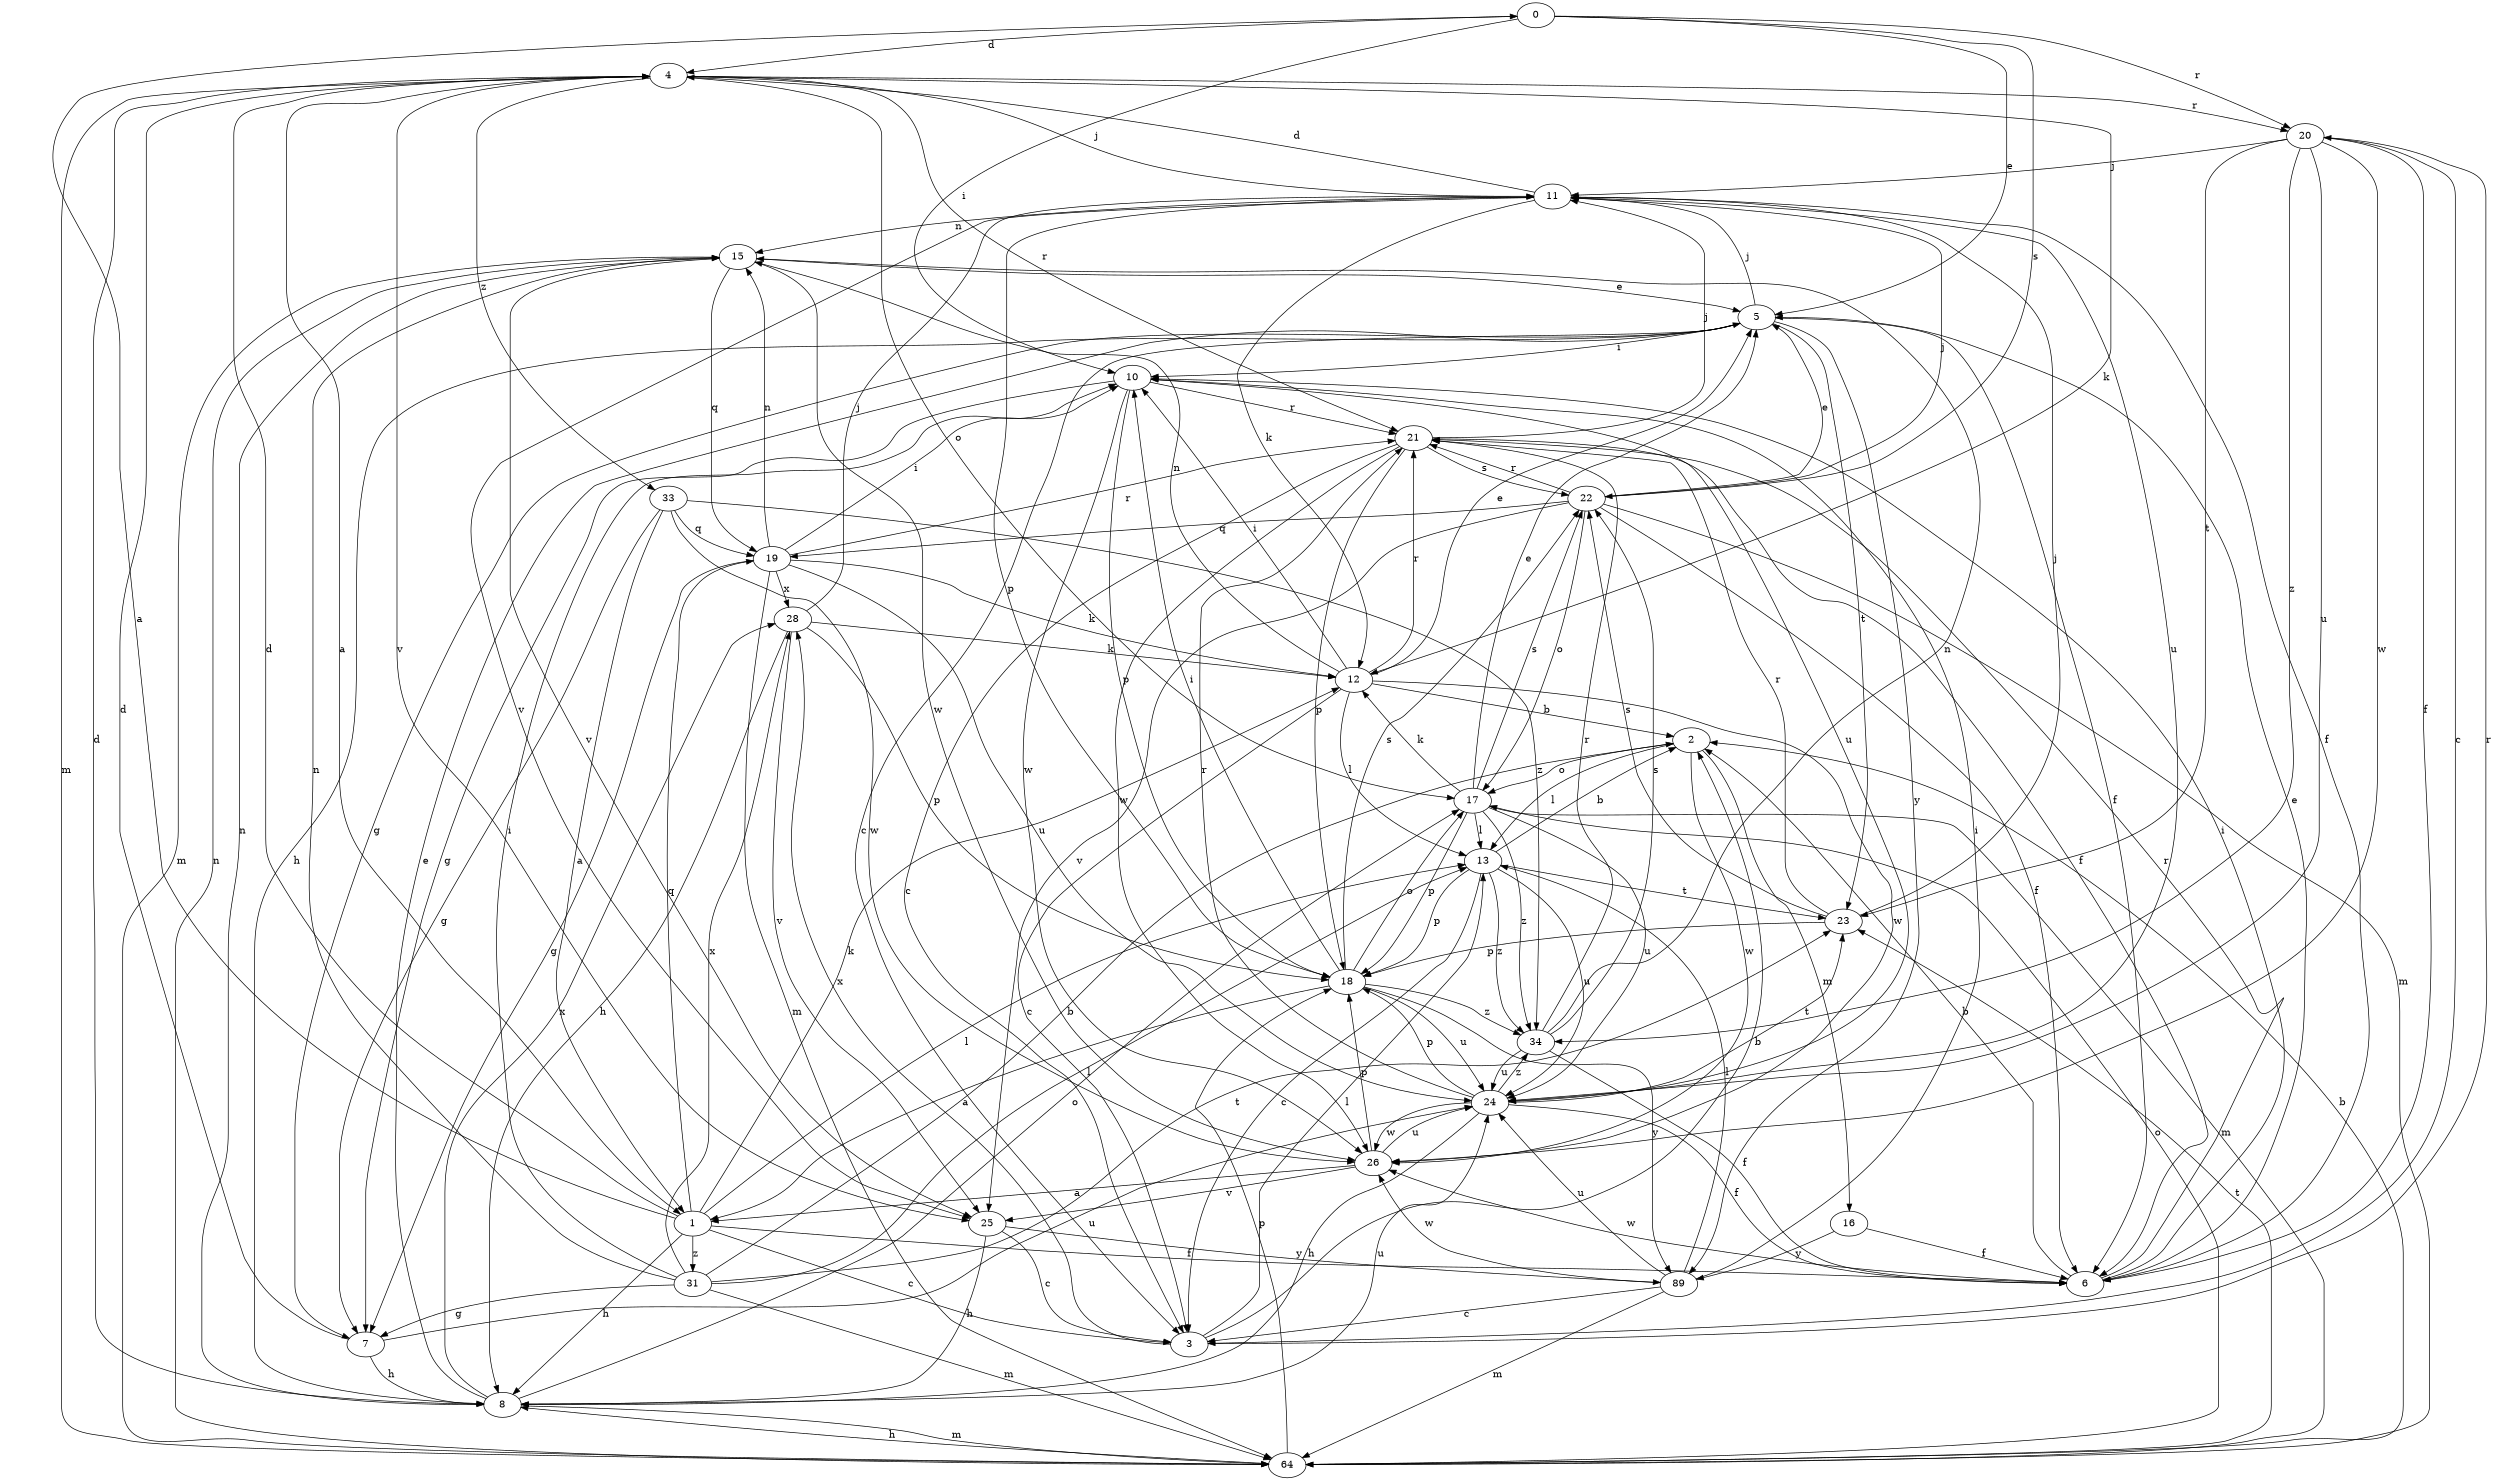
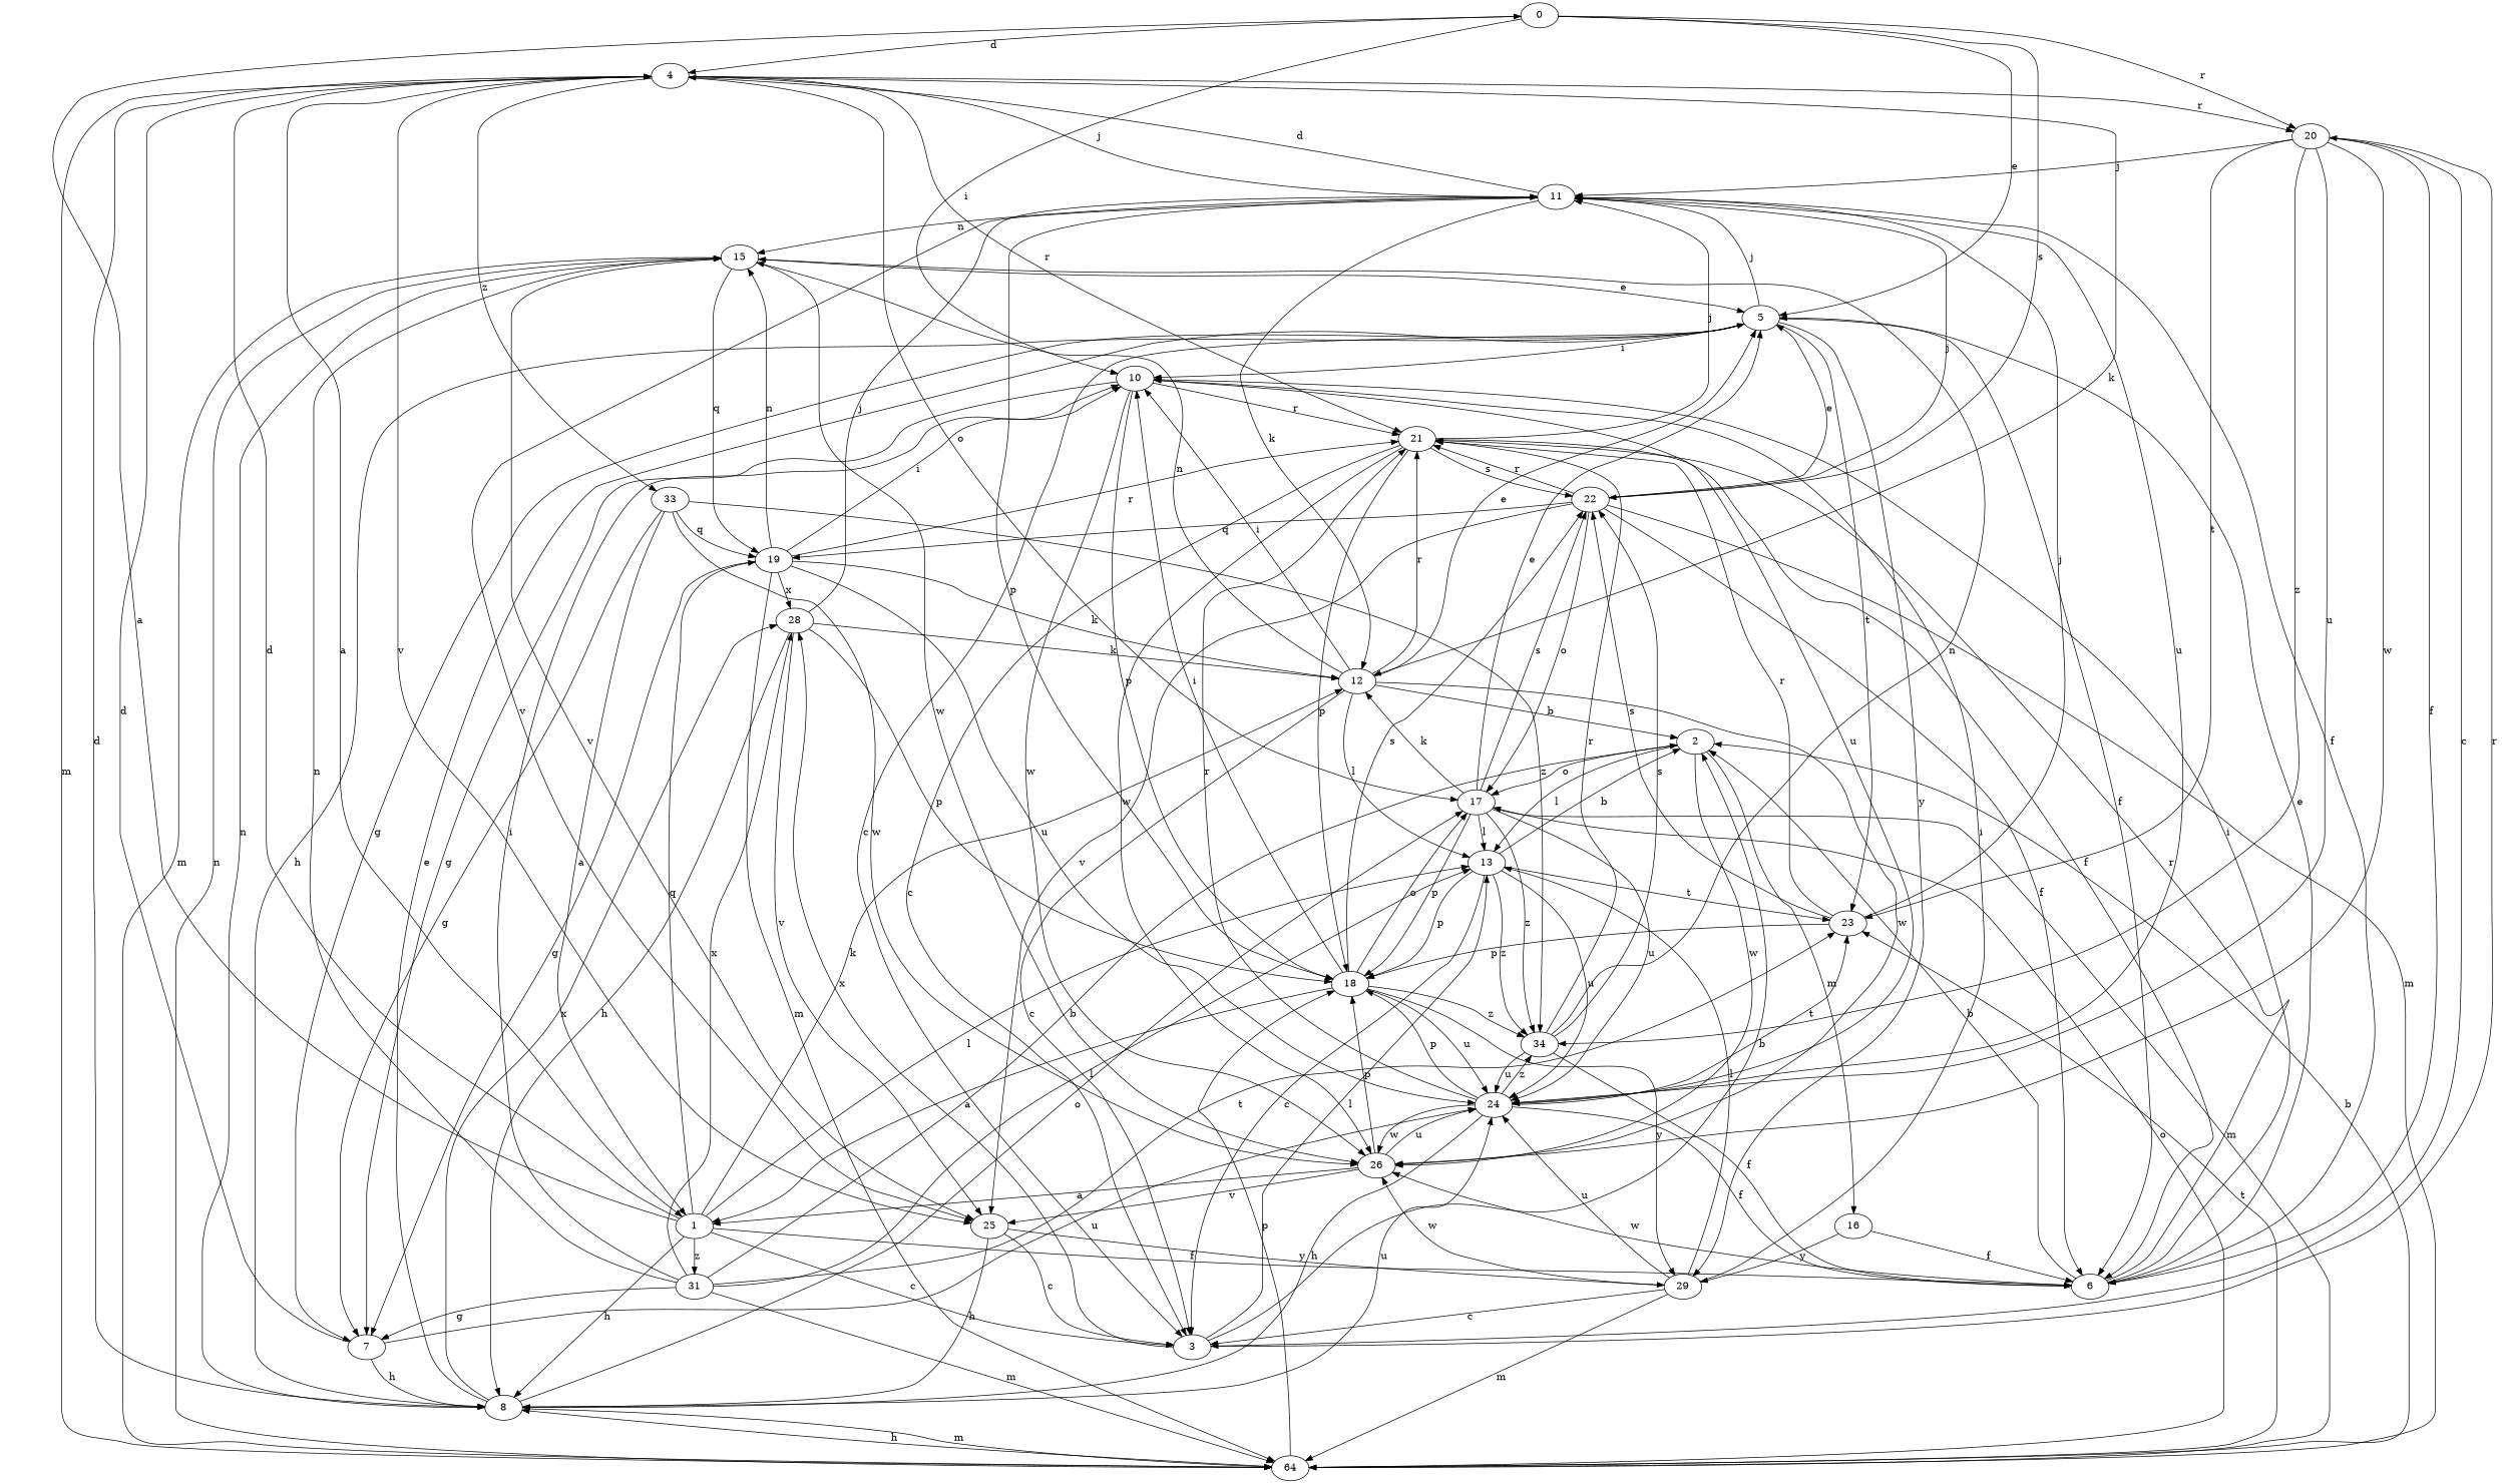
  strict digraph {
    0
    4
    5
    10
    20
    22
    1
    12
    17
    11
    n11 [label=64]
    21
    25
    33
    3
    6
    8
    7
    23
-   29 [label=89]
+   29
    26
    24
    18
    34
    19
    13
    31
    2
    28
    15
    16
    0 -> 4 [label=d]
    0 -> 5 [label=e]
    0 -> 10 [label=i]
    0 -> 20 [label=r]
    0 -> 22 [label=s]
    4 -> 20 [label=r]
    4 -> 1 [label=a]
    4 -> 12 [label=k]
    4 -> 17 [label=o]
    4 -> 11 [label=j]
    4 -> n11 [label=m]
    4 -> 21 [label=r]
    4 -> 25 [label=v]
    4 -> 33 [label=z]
    5 -> 10 [label=i]
    5 -> 11 [label=j]
    5 -> 3 [label=c]
    5 -> 6 [label=f]
    5 -> 8 [label=h]
    5 -> 7 [label=g]
    5 -> 23 [label=t]
    5 -> 29 [label=y]
    10 -> 21 [label=r]
    10 -> 7 [label=g]
    10 -> 26 [label=w]
    10 -> 24 [label=u]
    10 -> 18 [label=p]
    20 -> 11 [label=j]
    20 -> 3 [label=c]
    20 -> 6 [label=f]
    20 -> 23 [label=t]
    20 -> 26 [label=w]
    20 -> 24 [label=u]
    20 -> 34 [label=z]
    22 -> 5 [label=e]
    22 -> 17 [label=o]
    22 -> 11 [label=j]
    22 -> n11 [label=m]
    22 -> 21 [label=r]
    22 -> 25 [label=v]
    22 -> 6 [label=f]
    22 -> 19 [label=q]
    1 -> 0 [label=a]
    1 -> 4 [label=d]
    1 -> 12 [label=k]
    1 -> 3 [label=c]
    1 -> 6 [label=f]
    1 -> 8 [label=h]
    1 -> 19 [label=q]
    1 -> 13 [label=l]
    1 -> 31 [label=z]
    12 -> 5 [label=e]
    12 -> 10 [label=i]
    12 -> 21 [label=r]
    12 -> 3 [label=c]
    12 -> 26 [label=w]
    12 -> 13 [label=l]
    12 -> 2 [label=b]
    12 -> 15 [label=n]
    17 -> 5 [label=e]
    17 -> 22 [label=s]
    17 -> 12 [label=k]
    17 -> n11 [label=m]
    17 -> 24 [label=u]
    17 -> 18 [label=p]
    17 -> 34 [label=z]
    17 -> 13 [label=l]
    11 -> 4 [label=d]
    11 -> 12 [label=k]
    11 -> 25 [label=v]
    11 -> 6 [label=f]
    11 -> 24 [label=u]
    11 -> 18 [label=p]
    11 -> 15 [label=n]
    n11 -> 17 [label=o]
    n11 -> 8 [label=h]
    n11 -> 23 [label=t]
    n11 -> 18 [label=p]
    n11 -> 2 [label=b]
    n11 -> 15 [label=n]
    21 -> 22 [label=s]
    21 -> 11 [label=j]
    21 -> 3 [label=c]
    21 -> 6 [label=f]
    21 -> 26 [label=w]
    21 -> 18 [label=p]
    25 -> 3 [label=c]
    25 -> 8 [label=h]
    25 -> 29 [label=y]
    33 -> 1 [label=a]
    33 -> 7 [label=g]
    33 -> 26 [label=w]
    33 -> 34 [label=z]
    33 -> 19 [label=q]
    3 -> 20 [label=r]
    3 -> 13 [label=l]
    3 -> 2 [label=b]
    3 -> 28 [label=x]
    6 -> 5 [label=e]
    6 -> 10 [label=i]
    6 -> 21 [label=r]
    6 -> 26 [label=w]
    6 -> 2 [label=b]
    8 -> 4 [label=d]
    8 -> 5 [label=e]
    8 -> 17 [label=o]
    8 -> n11 [label=m]
    8 -> 24 [label=u]
    8 -> 28 [label=x]
    8 -> 15 [label=n]
    7 -> 4 [label=d]
    7 -> 8 [label=h]
    7 -> 24 [label=u]
    23 -> 22 [label=s]
    23 -> 11 [label=j]
    23 -> 21 [label=r]
    23 -> 18 [label=p]
    29 -> 10 [label=i]
    29 -> n11 [label=m]
    29 -> 3 [label=c]
    29 -> 26 [label=w]
    29 -> 24 [label=u]
    29 -> 13 [label=l]
    26 -> 1 [label=a]
    26 -> 25 [label=v]
    26 -> 24 [label=u]
    26 -> 18 [label=p]
    24 -> 21 [label=r]
    24 -> 6 [label=f]
    24 -> 8 [label=h]
    24 -> 23 [label=t]
    24 -> 26 [label=w]
    24 -> 18 [label=p]
    24 -> 34 [label=z]
    18 -> 10 [label=i]
    18 -> 22 [label=s]
    18 -> 1 [label=a]
    18 -> 17 [label=o]
    18 -> 29 [label=y]
    18 -> 24 [label=u]
    18 -> 34 [label=z]
    34 -> 22 [label=s]
    34 -> 21 [label=r]
    34 -> 6 [label=f]
    34 -> 24 [label=u]
    34 -> 15 [label=n]
    19 -> 10 [label=i]
    19 -> 12 [label=k]
    19 -> n11 [label=m]
    19 -> 21 [label=r]
    19 -> 7 [label=g]
    19 -> 24 [label=u]
    19 -> 28 [label=x]
    19 -> 15 [label=n]
    13 -> 3 [label=c]
    13 -> 23 [label=t]
    13 -> 24 [label=u]
    13 -> 18 [label=p]
    13 -> 34 [label=z]
    13 -> 2 [label=b]
    31 -> 10 [label=i]
    31 -> n11 [label=m]
    31 -> 7 [label=g]
    31 -> 23 [label=t]
    31 -> 13 [label=l]
    31 -> 2 [label=b]
    31 -> 28 [label=x]
    31 -> 15 [label=n]
    2 -> 17 [label=o]
    2 -> 26 [label=w]
    2 -> 13 [label=l]
    2 -> 16 [label=m]
    28 -> 12 [label=k]
    28 -> 11 [label=j]
    28 -> 25 [label=v]
    28 -> 8 [label=h]
    28 -> 18 [label=p]
    15 -> 5 [label=e]
    15 -> n11 [label=m]
    15 -> 25 [label=v]
    15 -> 26 [label=w]
    15 -> 19 [label=q]
    16 -> 6 [label=f]
    16 -> 29 [label=y]
  }
